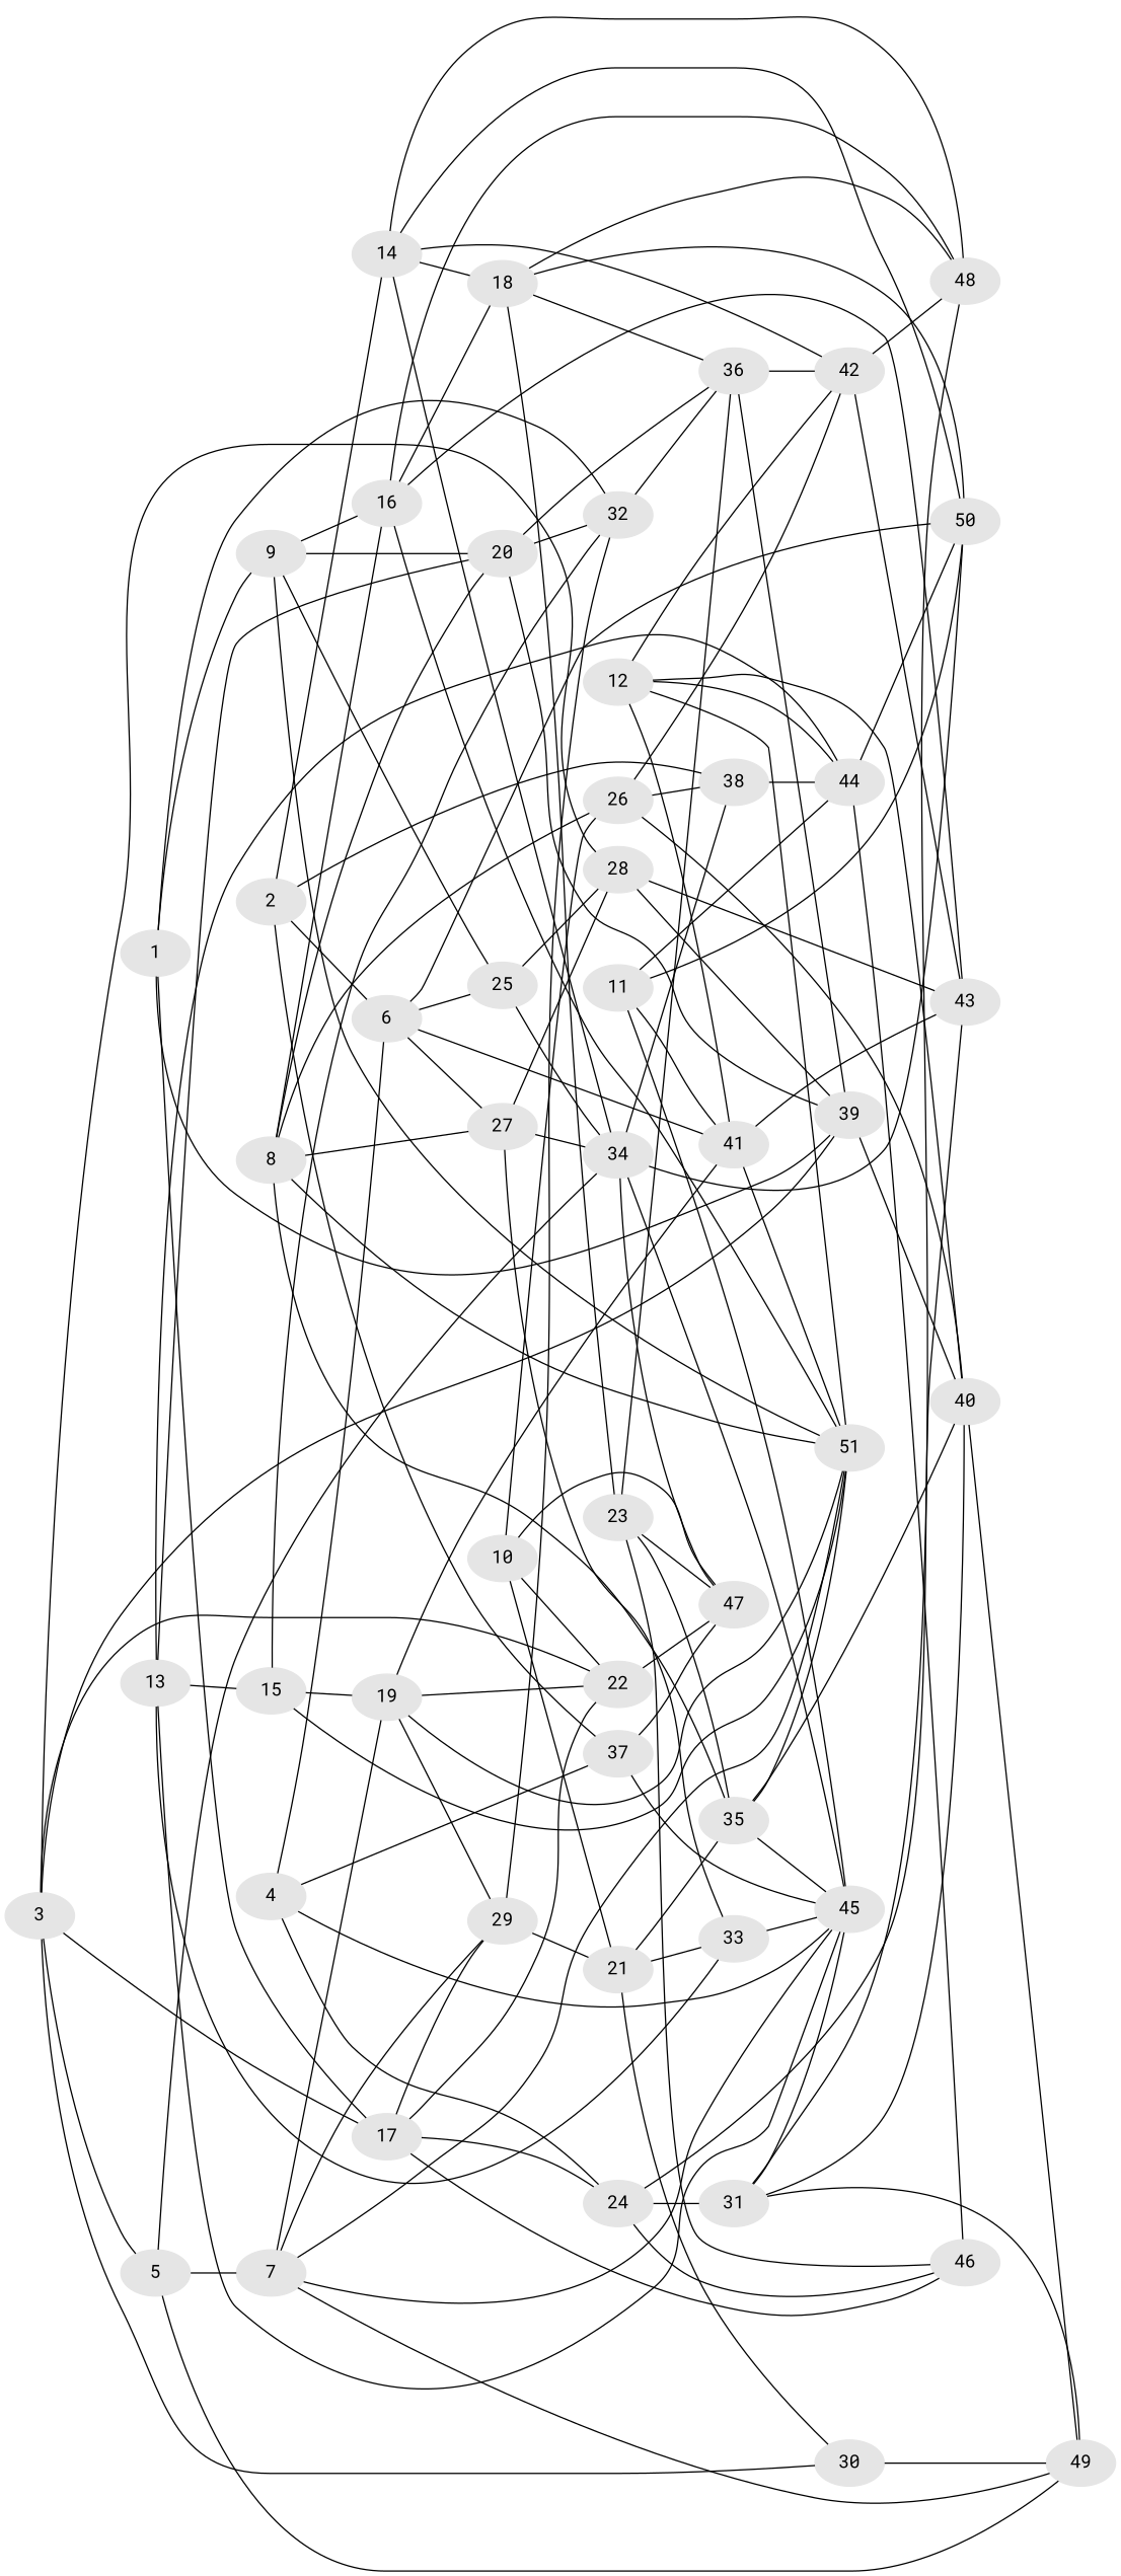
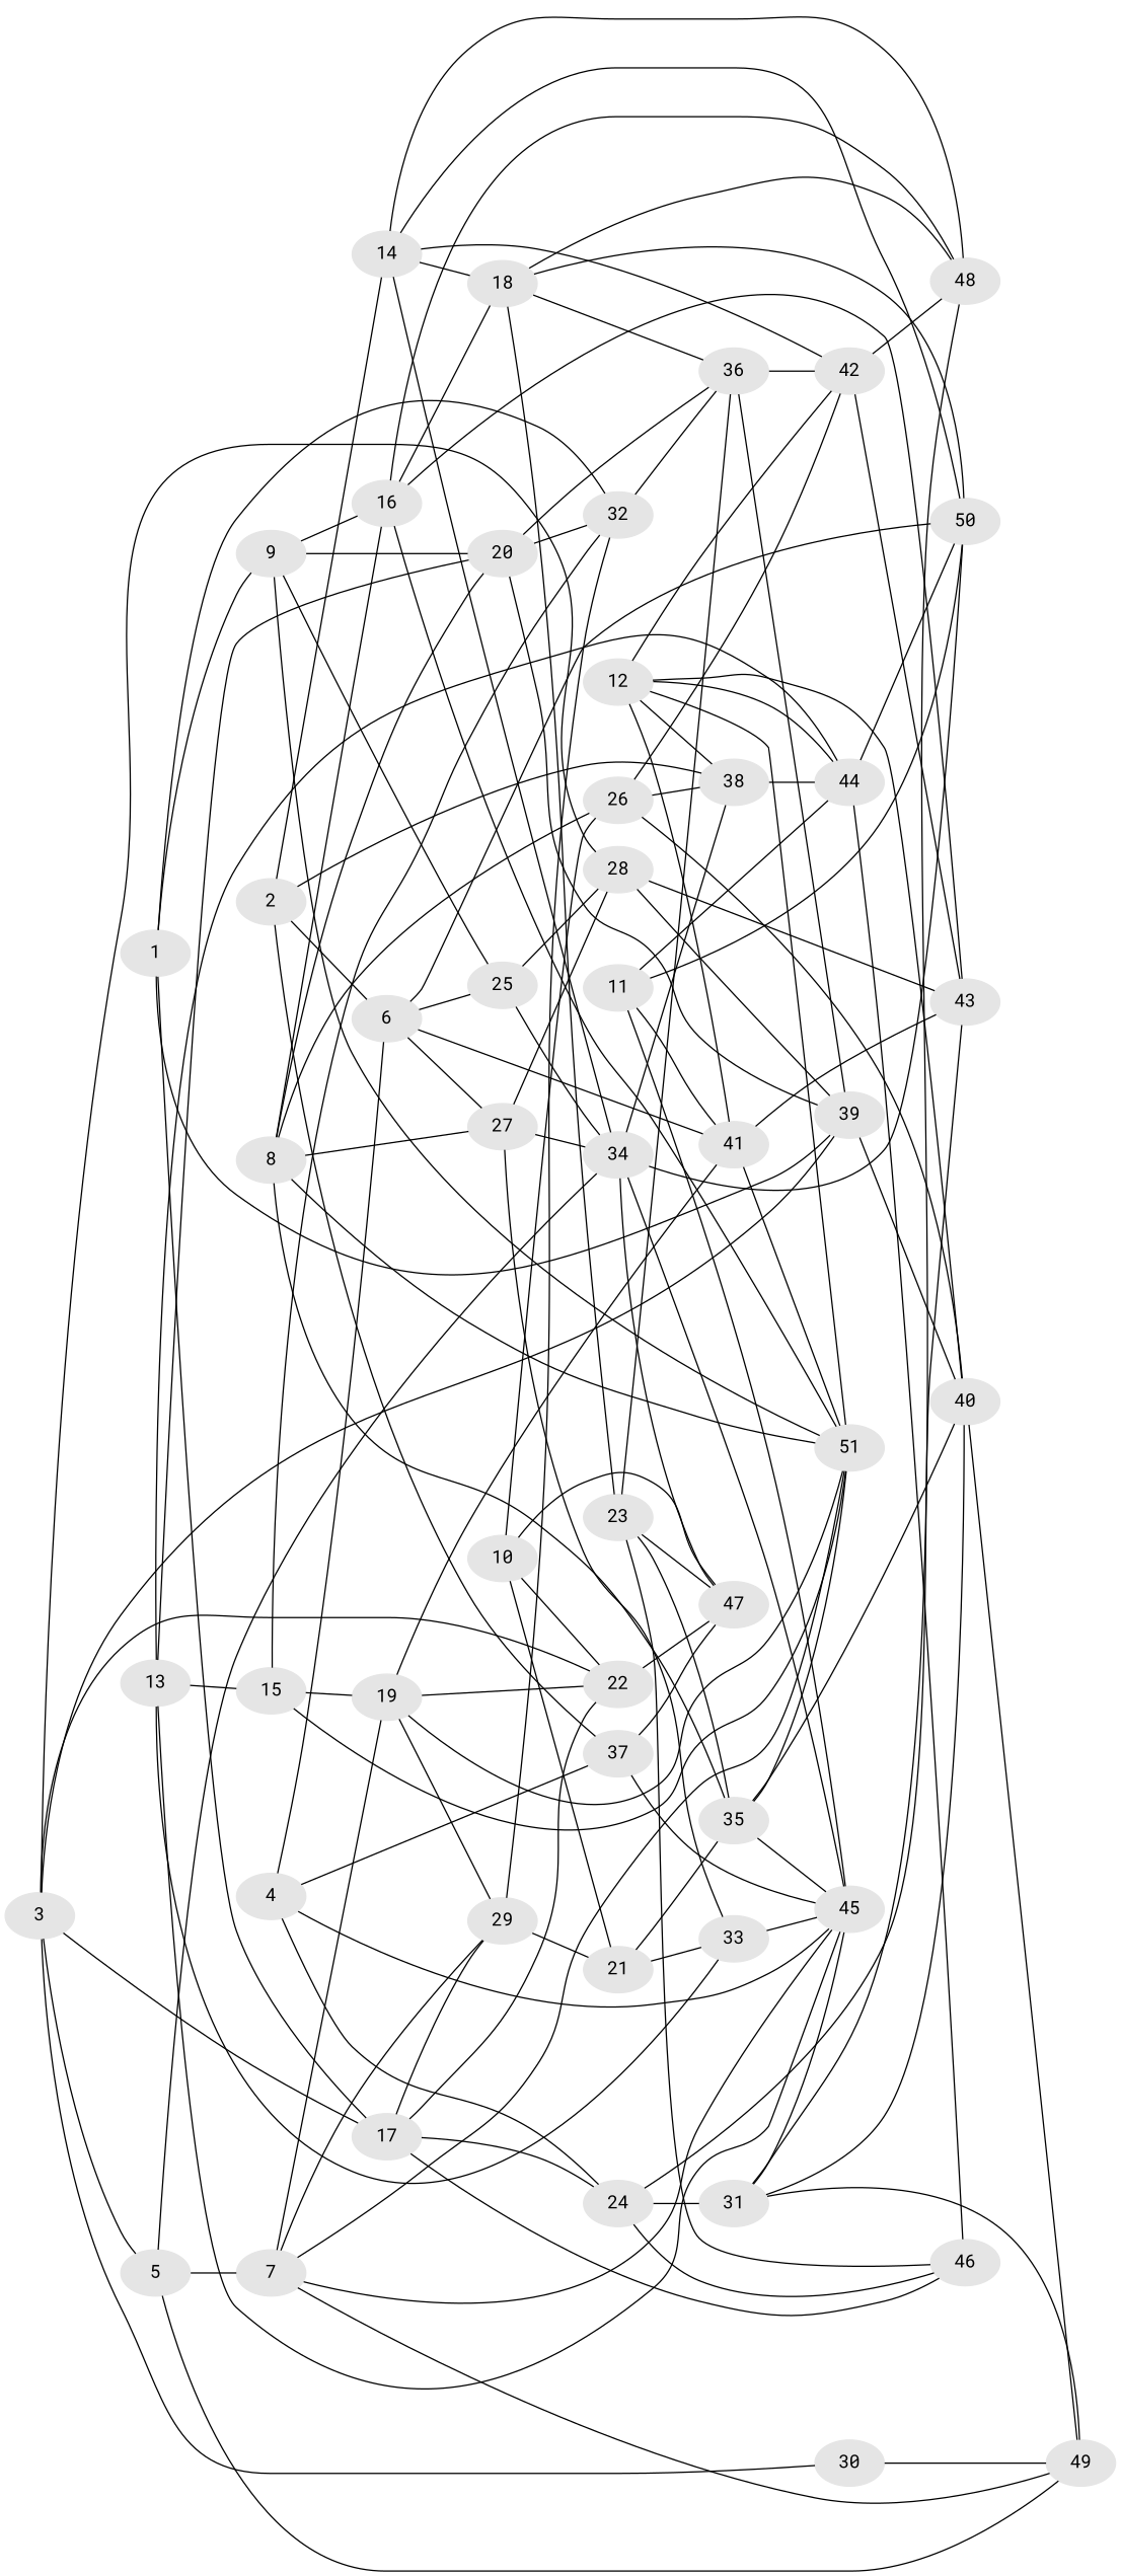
  graph {
    fontname="Roboto Mono"
    rankdir=LR
    node [color=gray90 fontname="Roboto Mono" style=filled]
    edge [fontname="Roboto Mono" weight=1.0]
    1
    9
    17
    32
    39
    25
    51
    16
    20
    22
    24
    29
    46
    36
    40
    2
    6
    14
    37
    38
    27
    41
    50
    34
    42
    18
    48
    45
    47
    44
    3
    5
    28
    30
    7
    49
    43
    4
    31
    19
    33
    21
    8
    26
    35
    10
    11
    12
    13
    15
    23
    1 -- 9
    1 -- 17
    1 -- 32
    1 -- 39
    9 -- 25
    9 -- 51 [weight=2.0]
    9 -- 16
    9 -- 20
    17 -- 22
    17 -- 24
    17 -- 29
    17 -- 46
    32 -- 36
    39 -- 40
    25 -- 34
    25 -- 28
    16 -- 51
    16 -- 18
    16 -- 48
    16 -- 43
    20 -- 32 [weight=2.0]
    20 -- 39
    20 -- 36
    22 -- 47
    24 -- 46
    24 -- 43 [weight=2.0]
    24 -- 31
    29 -- 32
    29 -- 21 [weight=2.0]
    36 -- 39
    36 -- 42
    40 -- 49
    2 -- 6
    2 -- 14
    2 -- 37
    2 -- 38
    6 -- 25
    6 -- 27
    6 -- 41
    6 -- 50
    14 -- 50
    14 -- 34
    14 -- 42
    14 -- 18
    14 -- 48
    37 -- 45 [weight=2.0]
    37 -- 47 [weight=2.0]
    38 -- 44 [weight=2.0]
    27 -- 34
    27 -- 28 [weight=2.0]
    27 -- 33
    41 -- 51
    41 -- 43
    34 -- 38
    34 -- 50
    34 -- 45
    34 -- 47
    42 -- 48
    42 -- 43
    18 -- 36
    18 -- 50
    18 -- 48
    18 -- 23
    44 -- 46 [weight=2.0]
    44 -- 50
    3 -- 17
    3 -- 39
    3 -- 22
    3 -- 5
    3 -- 28
    3 -- 30
    5 -- 34
    5 -- 7
    5 -- 49
    28 -- 39
    28 -- 43
    30 -- 49 [weight=2.0]
    7 -- 51
    7 -- 29
    7 -- 45
    7 -- 49
    7 -- 19
    4 -- 24
    4 -- 6
    4 -- 37
    4 -- 45
    31 -- 40
    31 -- 48 [weight=2.0]
    31 -- 45
    31 -- 49
    19 -- 51
    19 -- 22
    19 -- 29
    19 -- 41
    33 -- 45
-   21 -- 30
    21 -- 33
    21 -- 35
    8 -- 51
    8 -- 16
    8 -- 20
    8 -- 27
    8 -- 26
    8 -- 35
    26 -- 40
    26 -- 38
    26 -- 42
    35 -- 51
    35 -- 40
    35 -- 45
    10 -- 22 [weight=2.0]
    10 -- 47
    10 -- 21
    10 -- 26 [weight=2.0]
    11 -- 41
    11 -- 50
    11 -- 45
    11 -- 44
    12 -- 51
    12 -- 40
+   12 -- 38
    12 -- 41
    12 -- 42
    12 -- 44
    13 -- 20 [weight=2.0]
    13 -- 45
    13 -- 44
    13 -- 33
    13 -- 15
    15 -- 32
    15 -- 51
    15 -- 19
    23 -- 46 [weight=2.0]
    23 -- 36
    23 -- 47
    23 -- 35
  }
